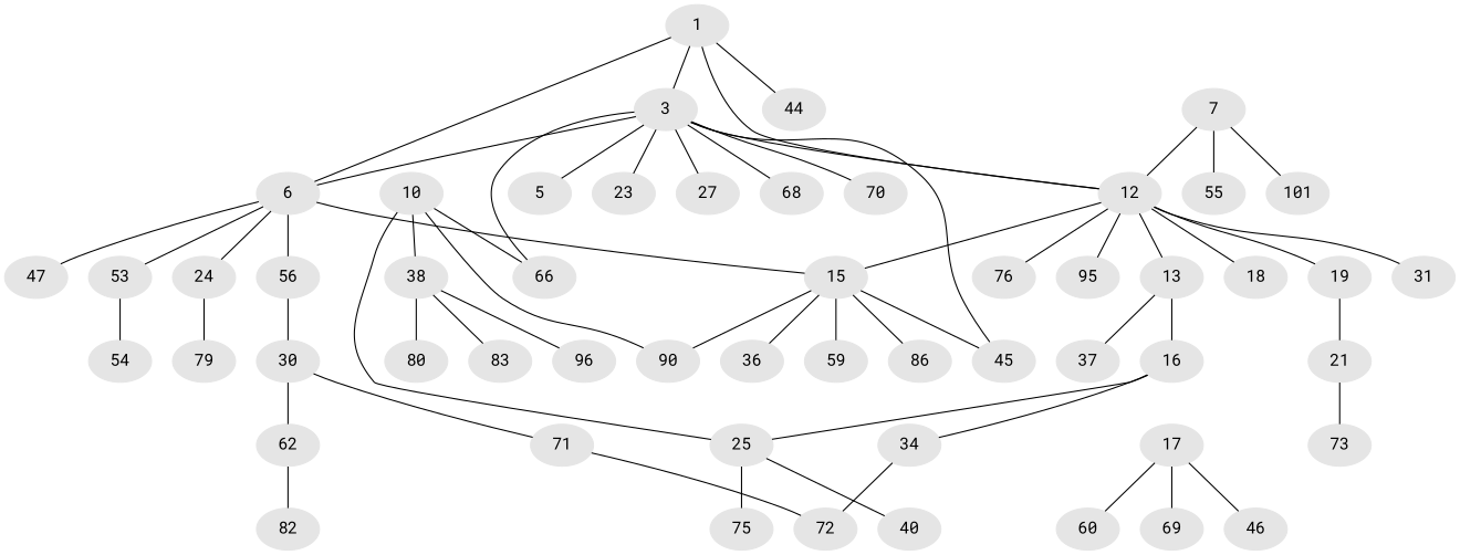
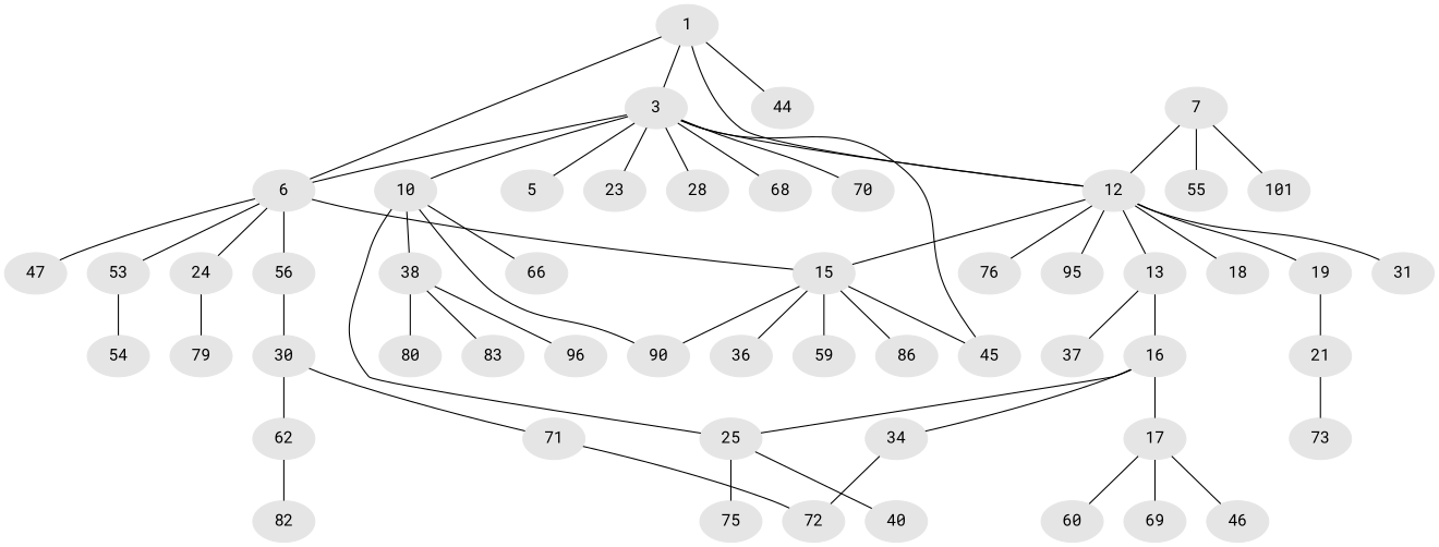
  graph {
    fontname="Roboto Mono"
    node [color=gray90 fontname="Roboto Mono" style=filled]
    edge [fontname="Roboto Mono"]
    1 [super="+2+11"]
    3 [super="+8+4"]
    6 [super="+49+29"]
    12 [super="+24+14"]
    44
    5
    10 [super="+28+26"]
    23
-   27
+   27 [label=28]
    45 [super="+87"]
    68
    70
    15 [super="+43"]
    47
    53
    56 [super="+78"]
    n17 [label=24]
    13 [super="+109"]
    18 [super="+22+20"]
    19
    31
    76
    95
    7 [super="+32+65+92+89"]
    55
    101
    25 [super="+33"]
    38 [super="+50"]
    66
    90
    36
    59
    86
    30
    62
    71 [super="+106"]
    54
    79 [super="+98"]
    40 [super="+81+58"]
    75
    80 [super="+91+84"]
    83
    96
    16
    37
    21 [super="+85+35"]
    17 [super="+39"]
    34 [super="+67"]
    46
    60
    69
    72
    73
    82
    1 -- 3
    1 -- 6
    1 -- 12
    1 -- 44
    3 -- 6
    3 -- 12
    3 -- 5
-   3 -- 66
+   3 -- 10
    3 -- 23
    3 -- 27
    3 -- 45
    3 -- 68
    3 -- 70
    6 -- 15
    6 -- 47
    6 -- 53
    6 -- 56
    6 -- n17
    12 -- 15
    12 -- 13
    12 -- 18 [weight=2]
    12 -- 19
    12 -- 31
    12 -- 76
    12 -- 95
    10 -- 25
    10 -- 38
    10 -- 66
    10 -- 90
    15 -- 45
    15 -- 90
    15 -- 36
    15 -- 59
    15 -- 86
    53 -- 54
    56 -- 30
    n17 -- 79
    13 -- 16
    13 -- 37
    19 -- 21
    7 -- 12
    7 -- 55
    7 -- 101
    25 -- 40
    25 -- 75
    38 -- 80
    38 -- 83
    38 -- 96
    30 -- 62
    30 -- 71
    62 -- 82
    71 -- 72
    16 -- 25
+   16 -- 17
    16 -- 34
    21 -- 73
    17 -- 46
    17 -- 60
    17 -- 69
    34 -- 72
  }
